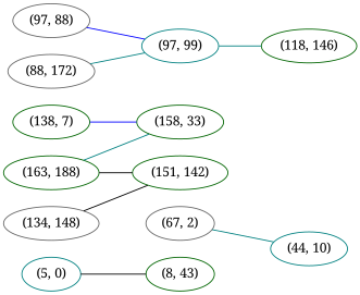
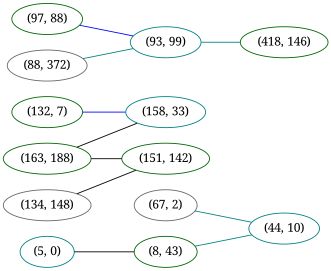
  graph {
    fontname="Noto Serif"
    rankdir=LR
    node [color=darkgreen fontname="Noto Serif"]
    edge [color=teal fontname="Noto Serif" weight=1]
    "(44, 10)" [color=teal]
    "(67, 2)" [color=gray40]
-   "(132, 7)" [label="(138, 7)"]
-   "(158, 33)"
-   "(97, 99)" [color=teal]
-   "(97, 88)" [color=gray40]
-   "(118, 146)"
+   "(132, 7)"
+   "(158, 33)" [color=teal]
+   "(97, 99)" [color=teal label="(93, 99)"]
+   "(97, 88)"
+   "(118, 146)" [label="(418, 146)"]
    n8 [color=teal label="(5, 0)"]
    "(8, 43)"
    n10 [label="(163, 188)"]
    "(151, 142)"
-   "(88, 172)" [color=gray40]
+   "(88, 172)" [color=gray40 label="(88, 372)"]
    "(134, 148)" [color=gray40]
    "(67, 2)" -- "(44, 10)"
    "(132, 7)" -- "(158, 33)" [color=blue]
    "(97, 99)" -- "(118, 146)"
    "(97, 88)" -- "(97, 99)" [color=blue]
    n8 -- "(8, 43)" [color=black weight=4]
-   n10 -- "(158, 33)"
+   "(8, 43)" -- "(44, 10)"
+   n10 -- "(158, 33)" [color=black]
    n10 -- "(151, 142)" [color=black]
    "(88, 172)" -- "(97, 99)"
    "(134, 148)" -- "(151, 142)" [color=black]
  }
